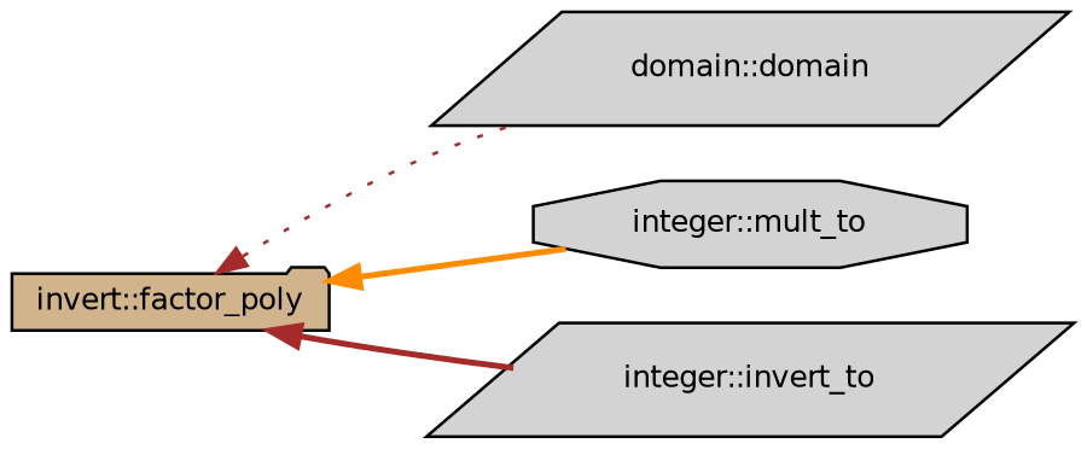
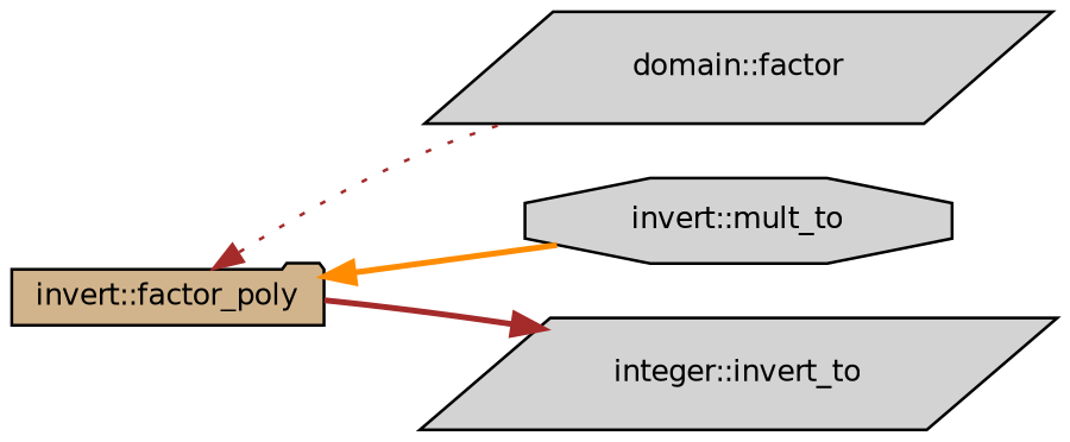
  digraph {
    rankdir=LR
    node [color=black fillcolor=lightgrey fontname=Helvetica fontsize=10 shape=parallelogram style=filled]
    edge [color=brown dir=back fontname=Helvetica fontsize=10 labelfontname=Helvetica labelfontsize=10 style=bold]
    n1 [fillcolor=tan fontcolor=black height=0.2 label="invert::factor_poly" shape=folder width=0.4]
-   n2 [height=0.2 label="domain::domain" width=0.4]
-   n3 [height=0.2 label="integer::mult_to" shape=octagon width=0.4]
+   n2 [height=0.2 label="domain::factor" width=0.4]
+   n3 [height=0.2 label="invert::mult_to" shape=octagon width=0.4]
    n4 [height=0.2 label="integer::invert_to" width=0.4]
    n1 -> n2 [style=dotted]
    n1 -> n3 [color=darkorange]
-   n1 -> n4
+   n4 -> n1
  }
